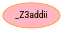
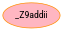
  digraph {
    fontname="Roboto Condensed"
-   n1 [label=_Z3addii style=filled fillcolor=lightpink color=darkorange fontname="Roboto Condensed"]
+   n1 [label=_Z9addii style=filled fillcolor=lightpink color=darkorange fontname="Roboto Condensed"]
  }
